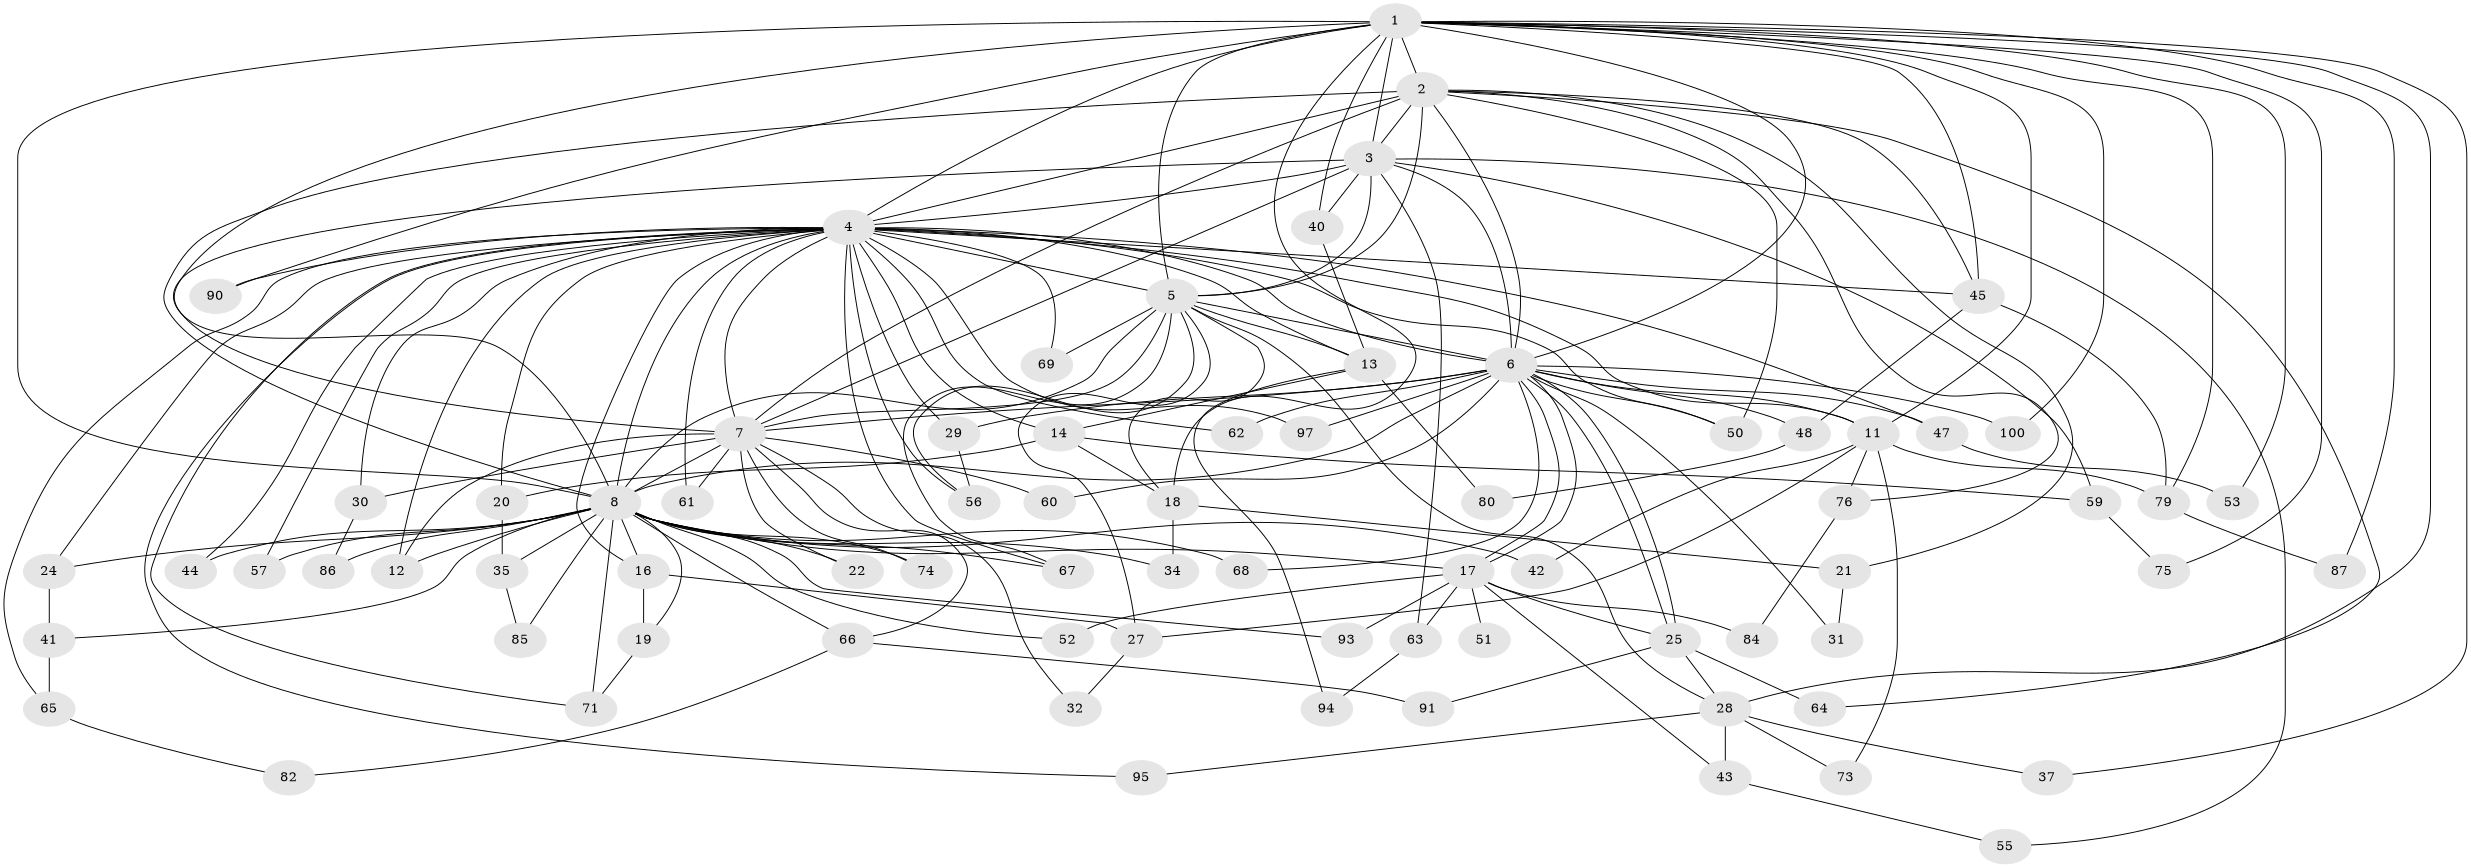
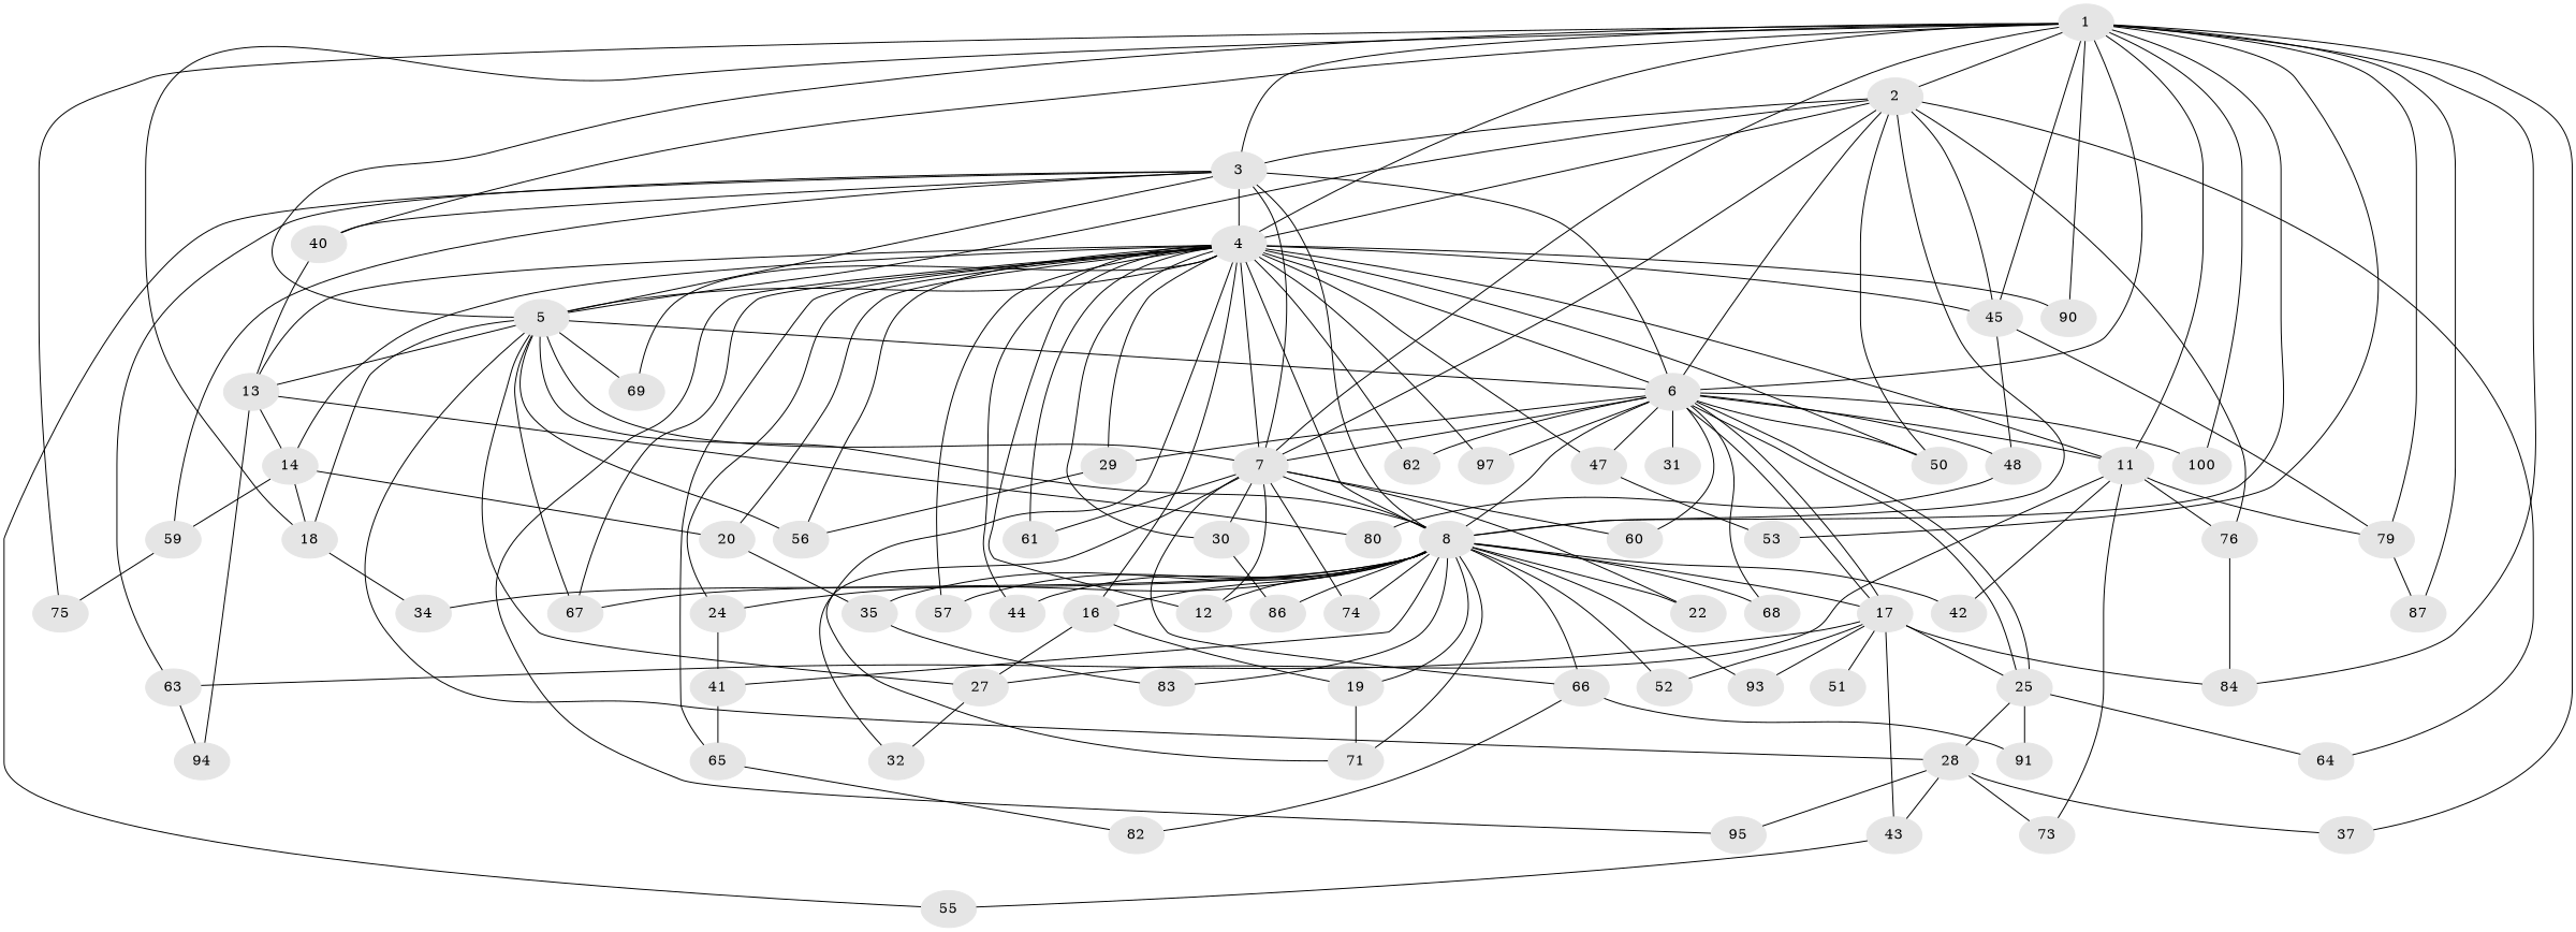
  graph {
    node [color=gray90 style=filled]
    1 [super="+39"]
    2 [super="+49"]
    3 [super="+22"]
    4 [super="+10"]
    5 [super="+92"]
    6 [super="+96"]
    7 [super="+15"]
    8 [super="+9"]
    11 [super="+89"]
    18
    28 [super="+99"]
    37
    40
    45 [super="+70"]
    53
    75
    n17 [label=79 super="+79"]
    87
    90
    100
-   21
    50 [super="+81"]
    64
    76
    55
    59
    63
    13 [super="+46"]
    12 [super="+98"]
    14 [super="+33"]
    16
    20
    24 [super="+38"]
    29 [super="+85"]
    30
    44
    47
    56
    57
    61
    62
    65
    67 [super="+77"]
    69
    71 [super="+72"]
    95
    97
    27 [super="+88"]
    17 [super="+36"]
    25 [super="+26"]
    31
    48
    60
    68
    n55 [label=22 super="+58"]
    32
    66
    74
    19
    34
    35 [super="+54"]
    41
    42
    52
-   83 [label=85]
+   83
    86
    93
    73
    80
    94
    43
    84
    82
    51
    91
    1 -- 2
    1 -- 3
    1 -- 4 [weight=2]
    1 -- 5 [weight=2]
    1 -- 6
    1 -- 7
    1 -- 8 [weight=2]
    1 -- 11
    1 -- 18
-   1 -- 28
+   1 -- 84
    1 -- 37
    1 -- 40
    1 -- 45
    1 -- 53
    1 -- 75
    1 -- n17
    1 -- 87
    1 -- 90
    1 -- 100
    2 -- 3
    2 -- 4 [weight=2]
    2 -- 5
    2 -- 6
    2 -- 7
    2 -- 8 [weight=3]
    2 -- 45
-   2 -- 21
    2 -- 50
    2 -- 64
    2 -- 76
    3 -- 4 [weight=2]
    3 -- 5
    3 -- 6
    3 -- 7
    3 -- 8 [weight=3]
    3 -- 40
    3 -- 55
    3 -- 59
    3 -- 63
    4 -- 5 [weight=2]
    4 -- 6 [weight=3]
    4 -- 7 [weight=2]
    4 -- 8 [weight=4]
    4 -- 11
    4 -- 45
    4 -- 90
    4 -- 50
    4 -- 13
    4 -- 12
    4 -- 14
    4 -- 16
    4 -- 20
    4 -- 24
    4 -- 29
    4 -- 30
    4 -- 44
    4 -- 47
    4 -- 56
    4 -- 57
    4 -- 61
    4 -- 62
    4 -- 65
    4 -- 67
    4 -- 69
    4 -- 71
    4 -- 95
    4 -- 97
    5 -- 6
    5 -- 7
    5 -- 8 [weight=2]
    5 -- 18
    5 -- 28
    5 -- 13
    5 -- 56
    5 -- 67
    5 -- 69
    5 -- 27
    6 -- 7
    6 -- 8 [weight=2]
    6 -- 11
    6 -- 100
    6 -- 50
    6 -- 29
    6 -- 47
    6 -- 62
    6 -- 97
    6 -- 17
    6 -- 17
    6 -- 25
    6 -- 25
    6 -- 31
    6 -- 48
    6 -- 60
    6 -- 68
    7 -- 8 [weight=3]
    7 -- 12
    7 -- 30
    7 -- 61
    7 -- 60
    7 -- n55
    7 -- 32
    7 -- 66
    7 -- 74
    8 -- 12
    8 -- 16
    8 -- 24 [weight=2]
    8 -- 44
    8 -- 57
    8 -- 67
    8 -- 71
    8 -- 17
    8 -- 68
    8 -- n55 [weight=2]
    8 -- 66
    8 -- 74
    8 -- 19
    8 -- 34
    8 -- 35
    8 -- 41
    8 -- 42
    8 -- 52
    8 -- 83
    8 -- 86
    8 -- 93
    11 -- n17
    11 -- 76
    11 -- 27
    11 -- 42
    11 -- 73
-   18 -- 21
    18 -- 34
    28 -- 37
    28 -- 95
    28 -- 73
    28 -- 43
    40 -- 13
    45 -- n17
    45 -- 48
    n17 -- 87
-   21 -- 31
    76 -- 84
    59 -- 75
    63 -- 94
    13 -- 14
    13 -- 80
    13 -- 94
    14 -- 18
    14 -- 59
    14 -- 20
    16 -- 27
    16 -- 19
    20 -- 35
    24 -- 41
    29 -- 56
    30 -- 86
    47 -- 53
    65 -- 82
    27 -- 32
    17 -- 63
    17 -- 25
    17 -- 52
    17 -- 93
    17 -- 43
    17 -- 84
    17 -- 51 [weight=2]
    25 -- 28
    25 -- 64
    25 -- 91
    48 -- 80
    66 -- 82
    66 -- 91
    19 -- 71
    35 -- 83
    41 -- 65
    43 -- 55
  }
